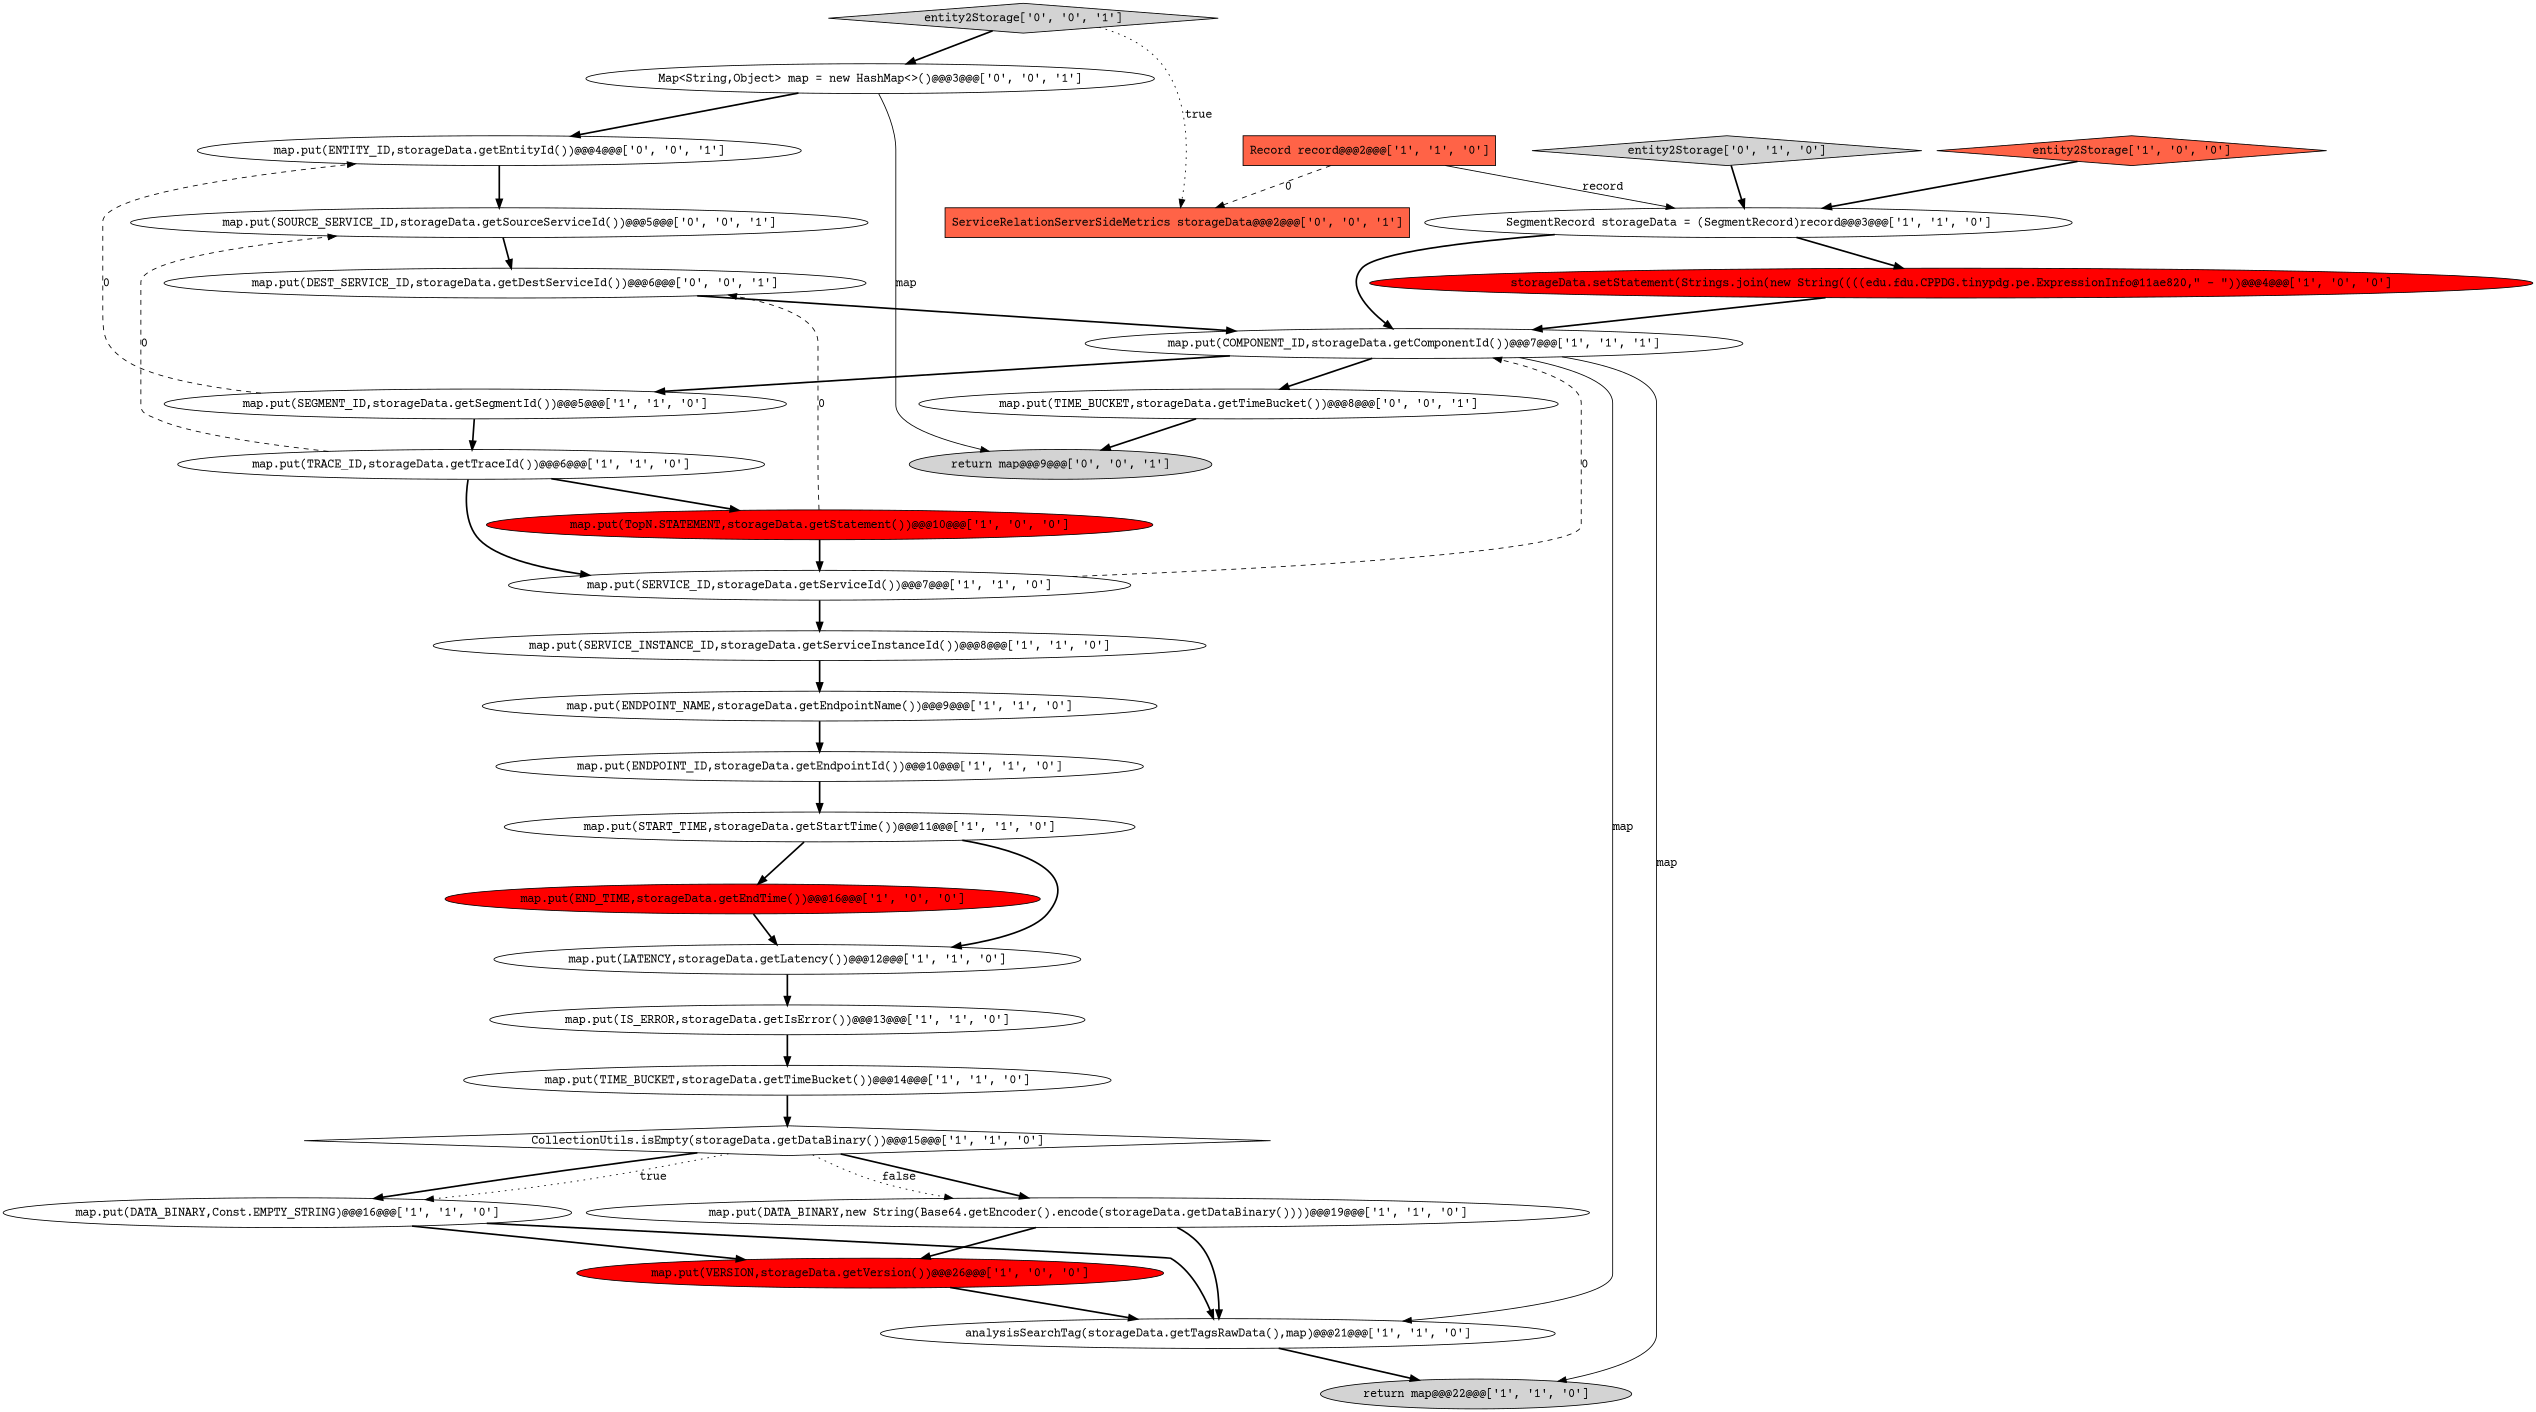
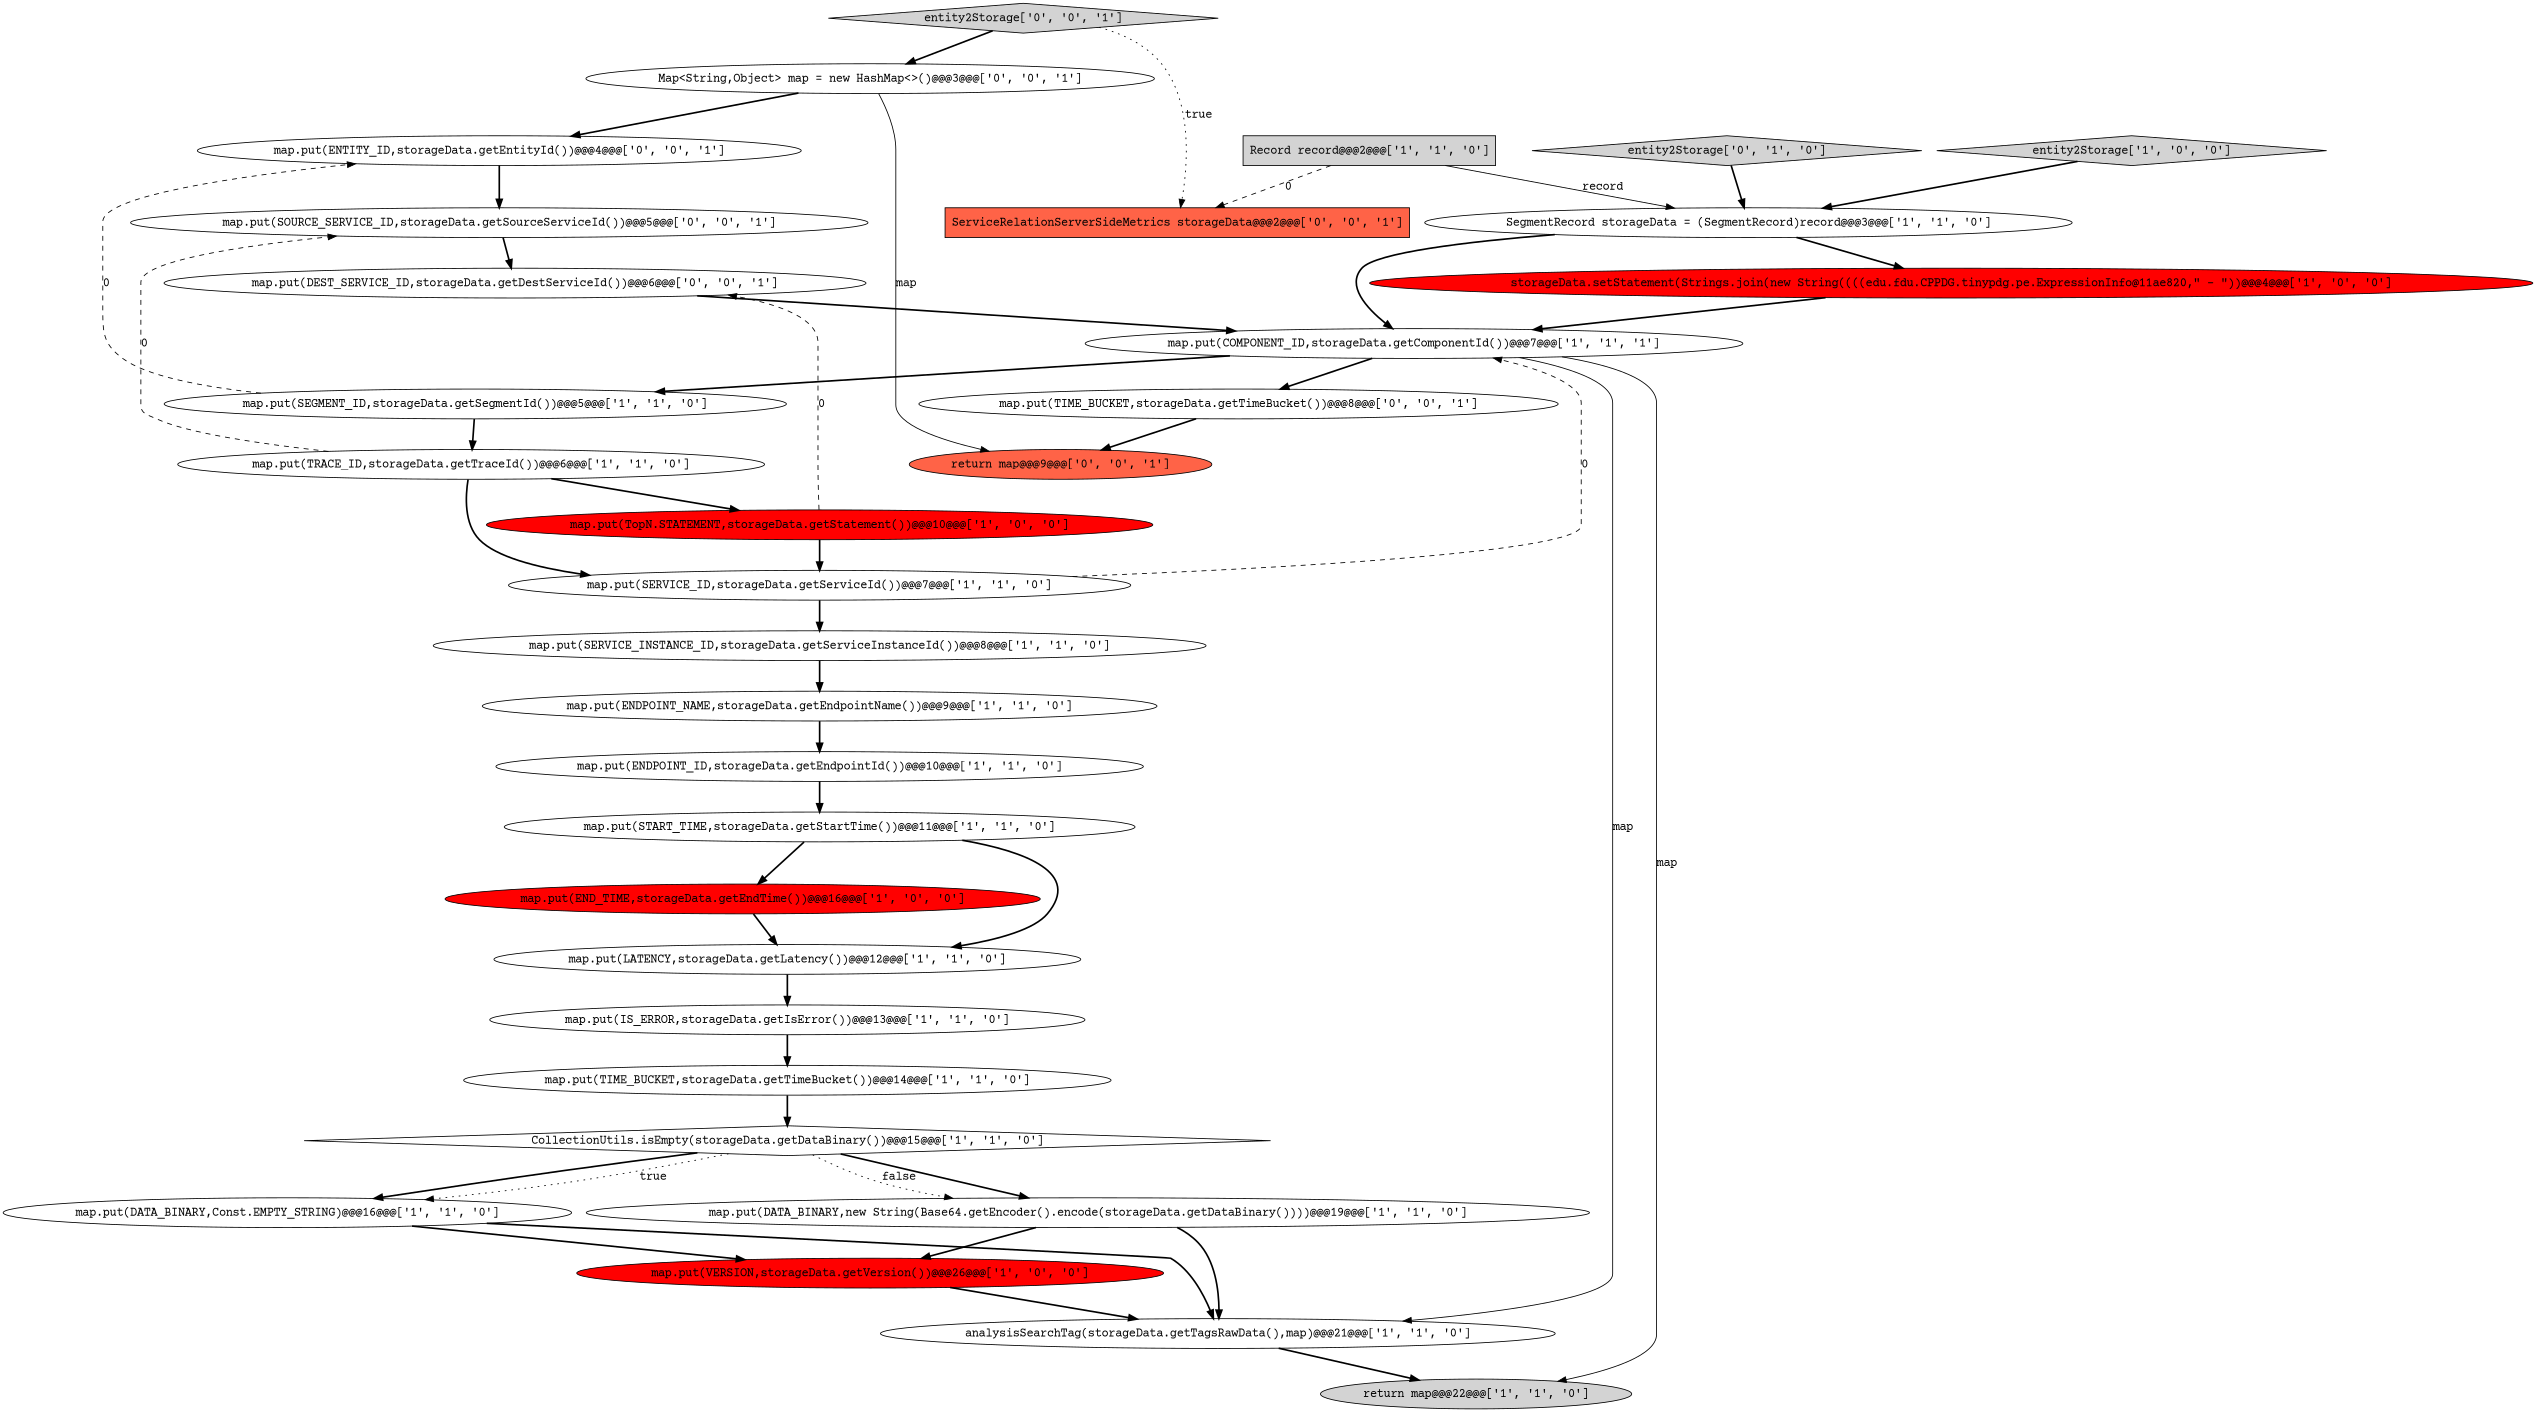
  digraph {
    fontname="Courier Prime"
    node [fillcolor=white fontname="Courier Prime" shape=ellipse style=filled]
    edge [fontname="Courier Prime" style=bold]
    n1 [fillcolor=lightgray label="entity2Storage['0', '0', '1']" shape=diamond]
    n2 [label="Map<String,Object> map = new HashMap<>()@@@3@@@['0', '0', '1']"]
    n3 [fillcolor=tomato label="ServiceRelationServerSideMetrics storageData@@@2@@@['0', '0', '1']" shape=box]
    n4 [label="map.put(ENTITY_ID,storageData.getEntityId())@@@4@@@['0', '0', '1']"]
-   n5 [fillcolor=lightgray label="return map@@@9@@@['0', '0', '1']"]
+   n5 [fillcolor=tomato label="return map@@@9@@@['0', '0', '1']"]
    n6 [label="map.put(SOURCE_SERVICE_ID,storageData.getSourceServiceId())@@@5@@@['0', '0', '1']"]
    n7 [label="map.put(DEST_SERVICE_ID,storageData.getDestServiceId())@@@6@@@['0', '0', '1']"]
    n8 [label="map.put(COMPONENT_ID,storageData.getComponentId())@@@7@@@['1', '1', '1']"]
    n9 [label="map.put(SEGMENT_ID,storageData.getSegmentId())@@@5@@@['1', '1', '0']"]
    n10 [fillcolor=lightgray label="return map@@@22@@@['1', '1', '0']"]
    n11 [label="map.put(TIME_BUCKET,storageData.getTimeBucket())@@@8@@@['0', '0', '1']"]
    n12 [label="analysisSearchTag(storageData.getTagsRawData(),map)@@@21@@@['1', '1', '0']"]
    n13 [label="map.put(TRACE_ID,storageData.getTraceId())@@@6@@@['1', '1', '0']"]
    n14 [label="map.put(SERVICE_ID,storageData.getServiceId())@@@7@@@['1', '1', '0']"]
    n15 [fillcolor=red label="map.put(TopN.STATEMENT,storageData.getStatement())@@@10@@@['1', '0', '0']"]
-   n16 [fillcolor=tomato label="entity2Storage['1', '0', '0']" shape=diamond]
+   n16 [fillcolor=lightgray label="entity2Storage['1', '0', '0']" shape=diamond]
    n17 [label="SegmentRecord storageData = (SegmentRecord)record@@@3@@@['1', '1', '0']"]
    n18 [fillcolor=red label="storageData.setStatement(Strings.join(new String((((edu.fdu.CPPDG.tinypdg.pe.ExpressionInfo@11ae820,\" - \"))@@@4@@@['1', '0', '0']"]
-   n19 [fillcolor=tomato label="Record record@@@2@@@['1', '1', '0']" shape=box]
+   n19 [fillcolor=lightgray label="Record record@@@2@@@['1', '1', '0']" shape=box]
    n20 [label="map.put(IS_ERROR,storageData.getIsError())@@@13@@@['1', '1', '0']"]
    n21 [label="map.put(TIME_BUCKET,storageData.getTimeBucket())@@@14@@@['1', '1', '0']"]
    n22 [label="CollectionUtils.isEmpty(storageData.getDataBinary())@@@15@@@['1', '1', '0']" shape=diamond]
    n23 [label="map.put(ENDPOINT_NAME,storageData.getEndpointName())@@@9@@@['1', '1', '0']"]
    n24 [label="map.put(ENDPOINT_ID,storageData.getEndpointId())@@@10@@@['1', '1', '0']"]
    n25 [label="map.put(START_TIME,storageData.getStartTime())@@@11@@@['1', '1', '0']"]
    n26 [fillcolor=red label="map.put(END_TIME,storageData.getEndTime())@@@16@@@['1', '0', '0']"]
    n27 [label="map.put(LATENCY,storageData.getLatency())@@@12@@@['1', '1', '0']"]
    n28 [label="map.put(SERVICE_INSTANCE_ID,storageData.getServiceInstanceId())@@@8@@@['1', '1', '0']"]
    n29 [fillcolor=red label="map.put(VERSION,storageData.getVersion())@@@26@@@['1', '0', '0']"]
    n30 [fillcolor=lightgray label="entity2Storage['0', '1', '0']" shape=diamond]
    n31 [label="map.put(DATA_BINARY,new String(Base64.getEncoder().encode(storageData.getDataBinary())))@@@19@@@['1', '1', '0']"]
    n32 [label="map.put(DATA_BINARY,Const.EMPTY_STRING)@@@16@@@['1', '1', '0']"]
    n1 -> n2
    n1 -> n3 [label=true style=dotted]
    n2 -> n4
    n2 -> n5 [label=map style=solid]
    n4 -> n6
    n6 -> n7
    n7 -> n8
    n8 -> n9
    n8 -> n10 [label=map style=solid]
    n8 -> n11
    n8 -> n12 [label=map style=solid]
    n9 -> n4 [label=0 style=dashed]
    n9 -> n13
    n11 -> n5
    n12 -> n10
    n13 -> n6 [label=0 style=dashed]
    n13 -> n14
    n13 -> n15
    n14 -> n8 [label=0 style=dashed]
    n14 -> n28
    n15 -> n7 [label=0 style=dashed]
    n15 -> n14
    n16 -> n17
    n17 -> n8
    n17 -> n18
    n18 -> n8
    n19 -> n3 [label=0 style=dashed]
    n19 -> n17 [label=record style=solid]
    n20 -> n21
    n21 -> n22
    n22 -> n31
    n22 -> n31 [label=false style=dotted]
    n22 -> n32 [label=true style=dotted]
    n22 -> n32
    n23 -> n24
    n24 -> n25
    n25 -> n26
    n25 -> n27
    n26 -> n27
    n27 -> n20
    n28 -> n23
    n29 -> n12
    n30 -> n17
    n31 -> n12
    n31 -> n29
    n32 -> n12
    n32 -> n29
  }
